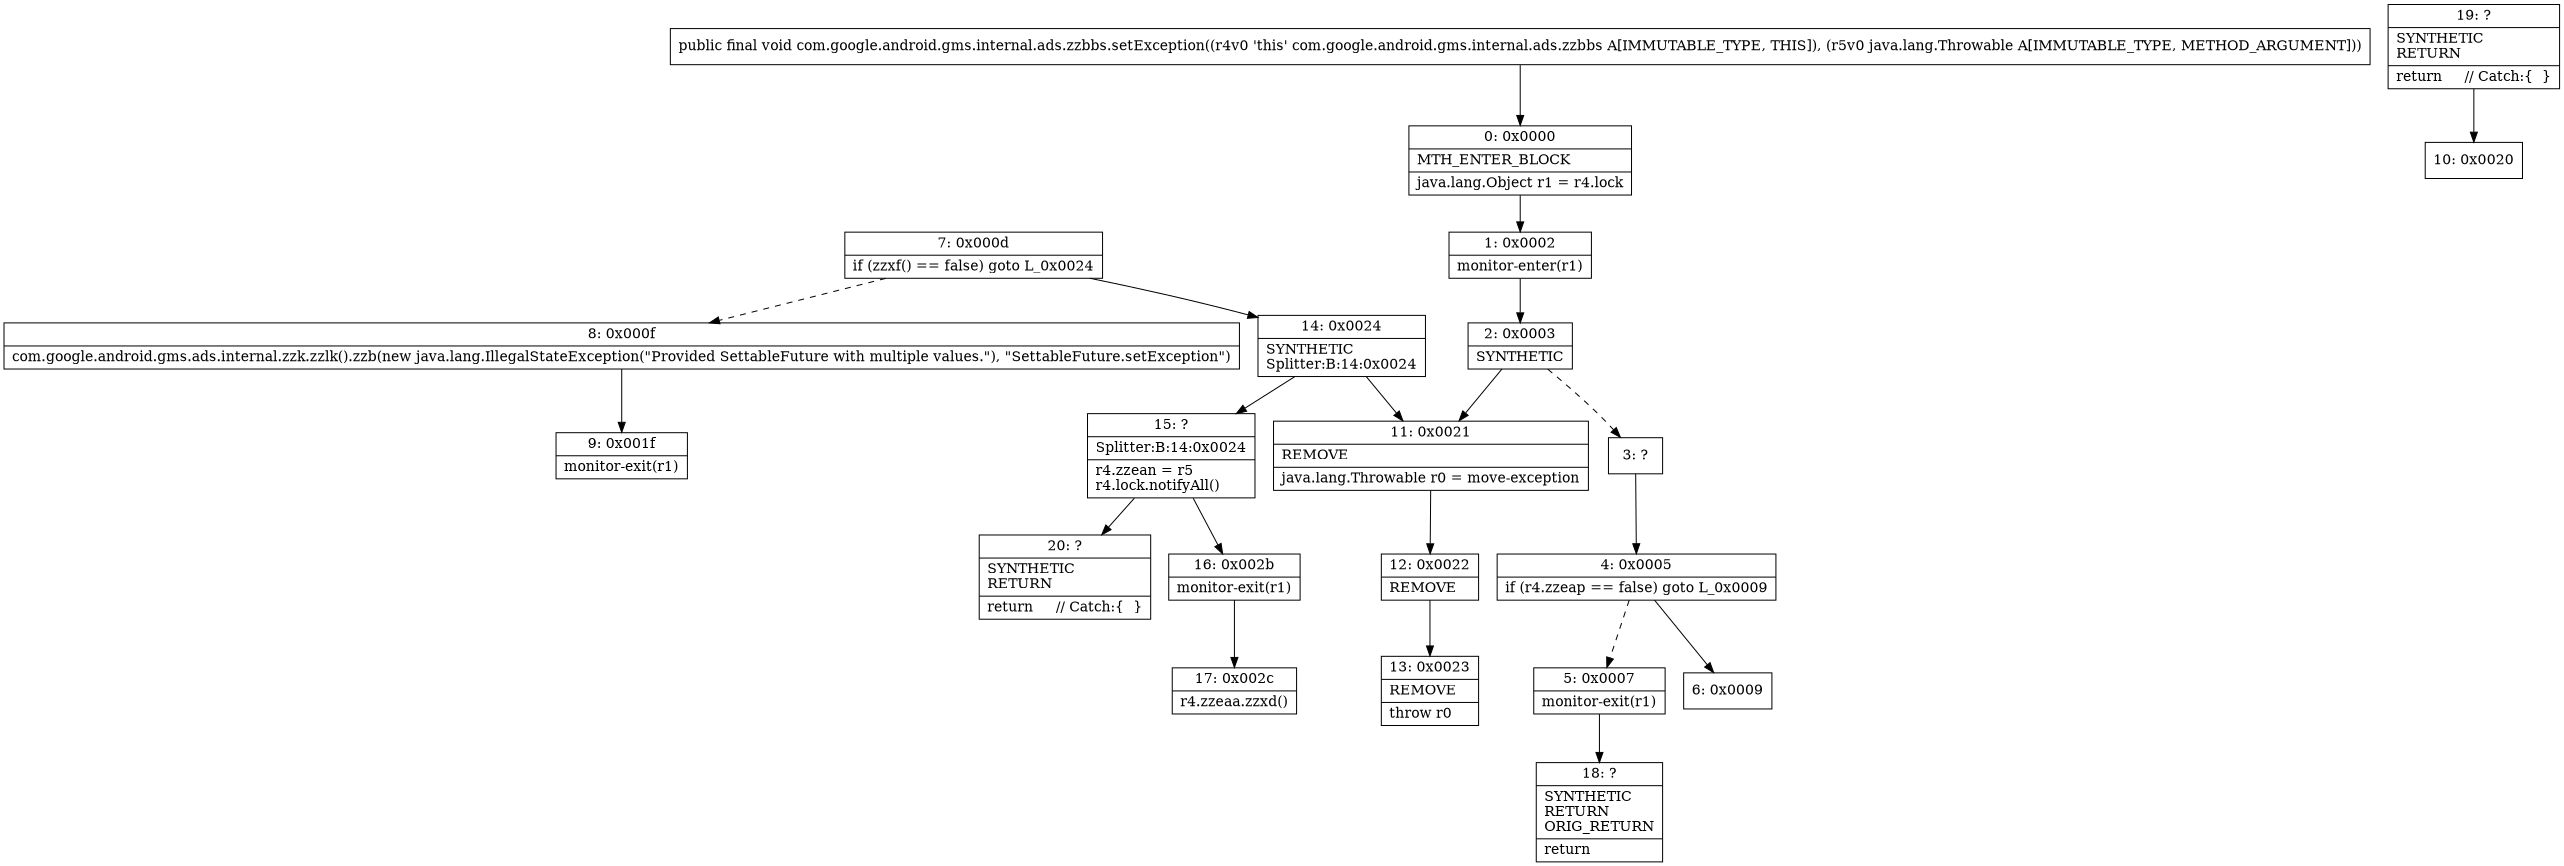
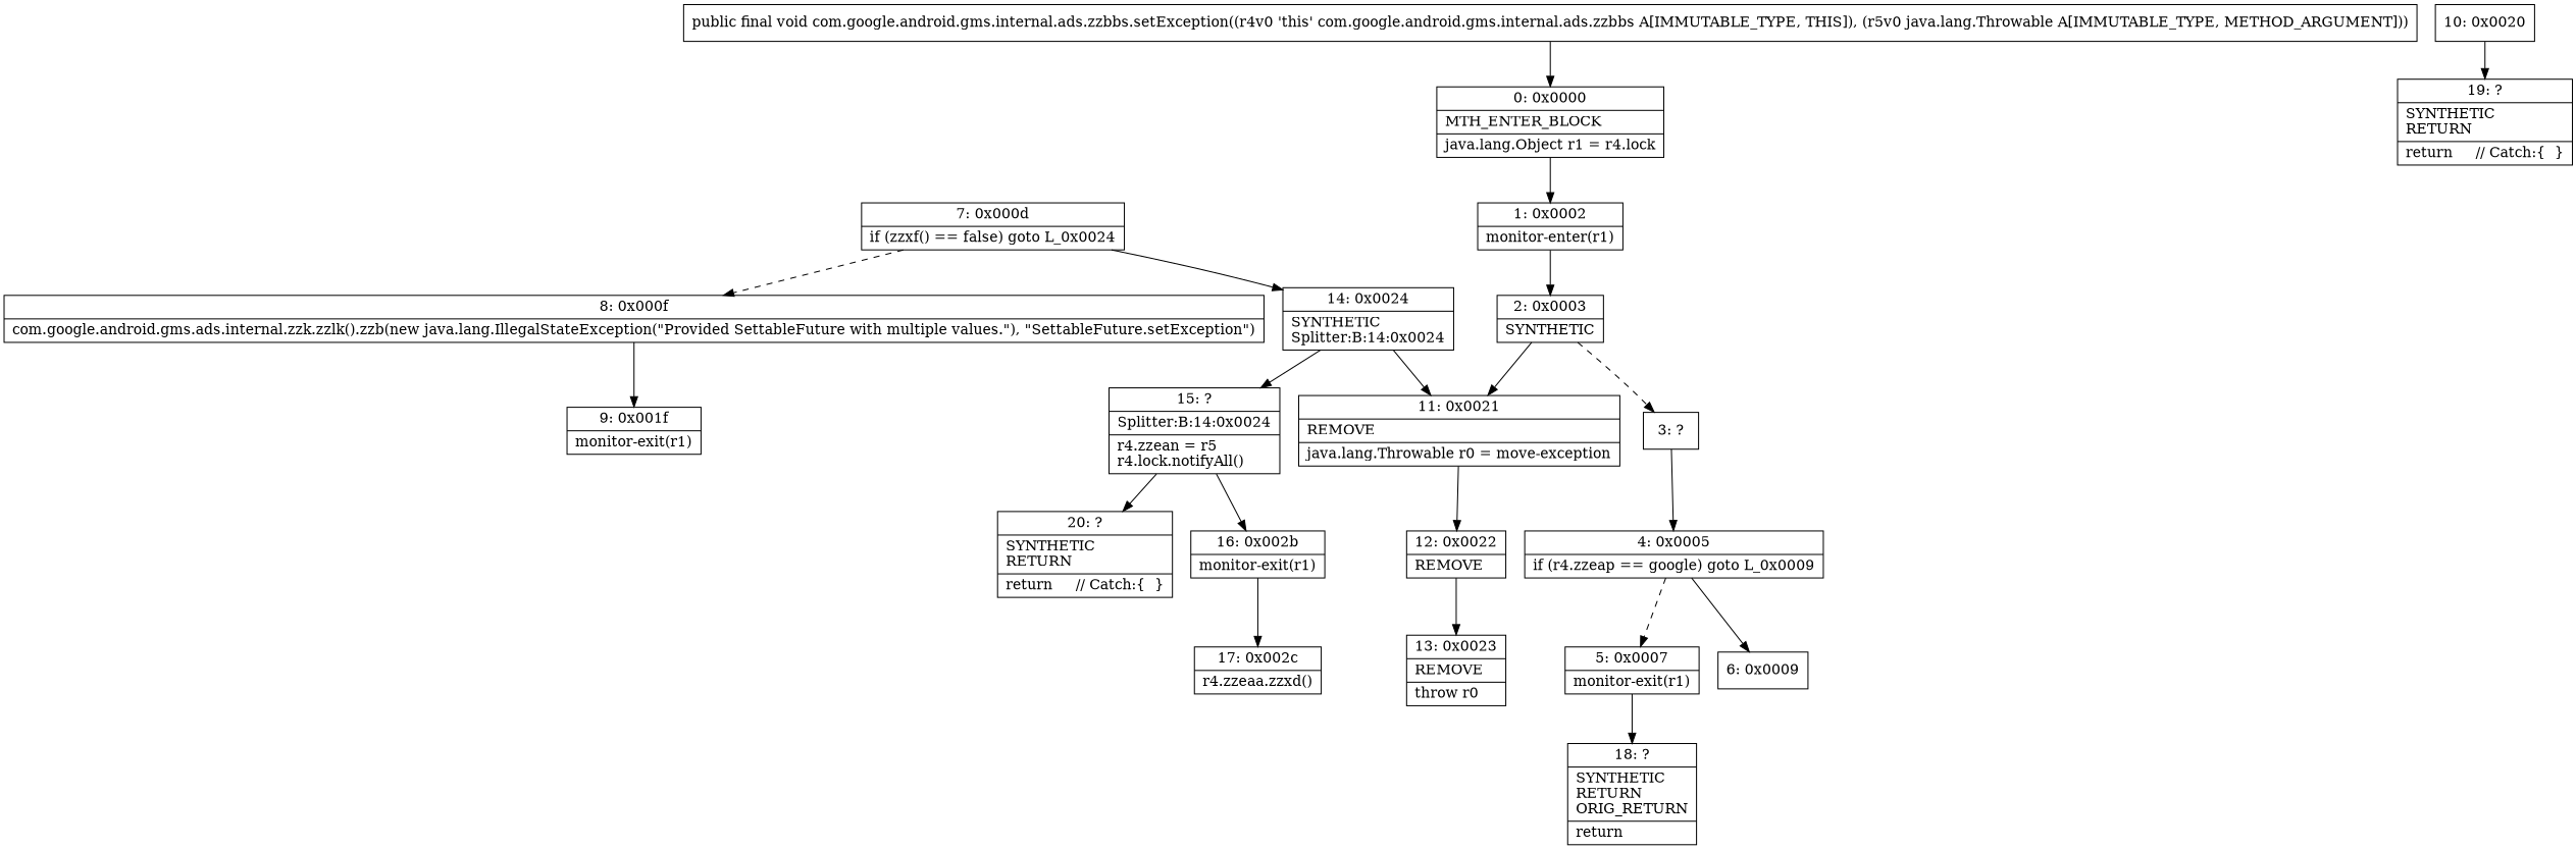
  digraph {
    node [shape=record]
    n1 [label="{0\:\ 0x0000|MTH_ENTER_BLOCK\l|java.lang.Object r1 = r4.lock\l}"]
    n2 [label="{1\:\ 0x0002|monitor\-enter(r1)\l}"]
    n3 [label="{2\:\ 0x0003|SYNTHETIC\l}"]
    n4 [label="{3\:\ ?}"]
    n5 [label="{11\:\ 0x0021|REMOVE\l|java.lang.Throwable r0 = move\-exception\l}"]
-   n6 [label="{4\:\ 0x0005|if (r4.zzeap == false) goto L_0x0009\l}"]
+   n6 [label="{4\:\ 0x0005|if (r4.zzeap == google) goto L_0x0009\l}"]
    n7 [label="{12\:\ 0x0022|REMOVE\l}"]
    n8 [label="{5\:\ 0x0007|monitor\-exit(r1)\l}"]
    n9 [label="{6\:\ 0x0009}"]
    n10 [label="{18\:\ ?|SYNTHETIC\lRETURN\lORIG_RETURN\l|return\l}"]
    n11 [label="{7\:\ 0x000d|if (zzxf() == false) goto L_0x0024\l}"]
    n12 [label="{8\:\ 0x000f|com.google.android.gms.ads.internal.zzk.zzlk().zzb(new java.lang.IllegalStateException(\"Provided SettableFuture with multiple values.\"), \"SettableFuture.setException\")\l}"]
    n13 [label="{14\:\ 0x0024|SYNTHETIC\lSplitter:B:14:0x0024\l}"]
    n14 [label="{9\:\ 0x001f|monitor\-exit(r1)\l}"]
    n15 [label="{15\:\ ?|Splitter:B:14:0x0024\l|r4.zzean = r5\lr4.lock.notifyAll()\l}"]
    n16 [label="{10\:\ 0x0020}"]
    n17 [label="{19\:\ ?|SYNTHETIC\lRETURN\l|return     \/\/ Catch:\{  \}\l}"]
    n18 [label="{13\:\ 0x0023|REMOVE\l|throw r0\l}"]
    n19 [label="{16\:\ 0x002b|monitor\-exit(r1)\l}"]
    n20 [label="{20\:\ ?|SYNTHETIC\lRETURN\l|return     \/\/ Catch:\{  \}\l}"]
    n21 [label="{17\:\ 0x002c|r4.zzeaa.zzxd()\l}"]
    n22 [label="{public final void com.google.android.gms.internal.ads.zzbbs.setException((r4v0 'this' com.google.android.gms.internal.ads.zzbbs A[IMMUTABLE_TYPE, THIS]), (r5v0 java.lang.Throwable A[IMMUTABLE_TYPE, METHOD_ARGUMENT])) }"]
    n1 -> n2
    n2 -> n3
    n3 -> n4 [style=dashed]
    n3 -> n5
    n4 -> n6
    n5 -> n7
    n6 -> n8 [style=dashed]
    n6 -> n9
    n7 -> n18
    n8 -> n10
    n11 -> n12 [style=dashed]
    n11 -> n13
    n12 -> n14
    n13 -> n5
    n13 -> n15
    n15 -> n19
    n15 -> n20
-   n17 -> n16
+   n16 -> n17
    n19 -> n21
    n22 -> n1
  }
